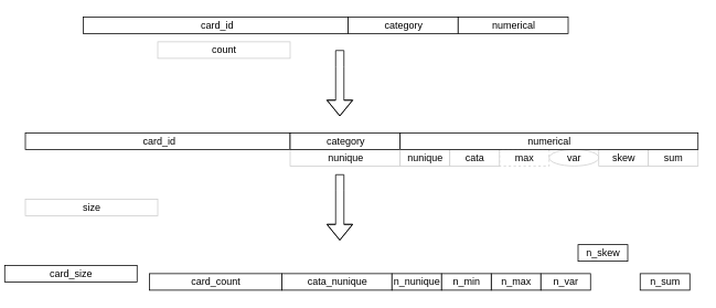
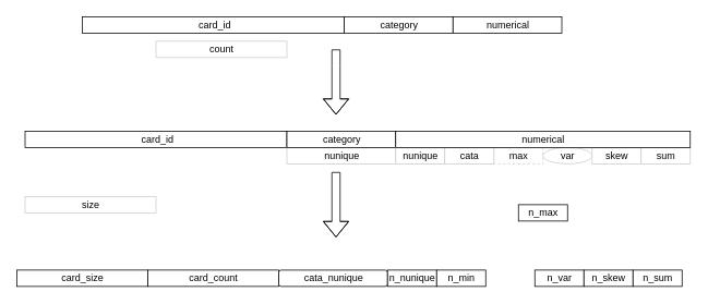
  <mxCell id="0" style=";html=1;" />
  <mxCell id="1" style=";html=1;" parent="0" />
  <mxCell id="2" value="size" style="strokeWidth=1;fontStyle=0;html=1;strokeColor=#CCCCCC;" vertex="1" parent="1"><mxGeometry x="30" y="240" width="160" height="20" as="geometry" /></mxCell>
  <mxCell id="3" value="count" style="strokeWidth=1;fontStyle=0;html=1;strokeColor=#CCCCCC;" vertex="1" parent="1"><mxGeometry x="190" y="50" width="160" height="20" as="geometry" /></mxCell>
  <mxCell id="4" value="max" style="align=center;strokeColor=#CCCCCC;html=1;dashed=1;" vertex="1" parent="1"><mxGeometry x="603" y="180" width="60" height="20" as="geometry" /></mxCell>
  <mxCell id="5" value="var" style="ellipse;align=center;strokeColor=#CCCCCC;html=1;" vertex="1" parent="1"><mxGeometry x="663" y="180" width="60" height="20" as="geometry" /></mxCell>
  <mxCell id="6" value="skew" style="align=center;strokeColor=#CCCCCC;html=1;" vertex="1" parent="1"><mxGeometry x="723" y="180" width="60" height="20" as="geometry" /></mxCell>
  <mxCell id="7" value="sum" style="align=center;strokeColor=#CCCCCC;html=1;" vertex="1" parent="1"><mxGeometry x="783" y="180" width="60" height="20" as="geometry" /></mxCell>
  <mxCell id="8" value="&amp;nbsp;card_id" style="strokeWidth=1;fontStyle=0;html=1;" parent="1" vertex="1"><mxGeometry x="100" y="20" width="320" height="20" as="geometry" /></mxCell>
  <mxCell id="9" value="category" style="strokeWidth=1;fontStyle=0;html=1;" parent="1" vertex="1"><mxGeometry x="420" y="20" width="133" height="20" as="geometry" /></mxCell>
  <mxCell id="10" value="numerical" style="strokeWidth=1;fontStyle=0;html=1;" vertex="1" parent="1"><mxGeometry x="553" y="20" width="133" height="20" as="geometry" /></mxCell>
  <mxCell id="11" value="&amp;nbsp;card_id" style="strokeWidth=1;fontStyle=0;html=1;" vertex="1" parent="1"><mxGeometry x="30" y="160" width="320" height="20" as="geometry" /></mxCell>
  <mxCell id="12" value="nunique" style="align=center;strokeColor=#CCCCCC;html=1;" vertex="1" parent="1"><mxGeometry x="350" y="180" width="133" height="20" as="geometry" /></mxCell>
  <mxCell id="13" value="category" style="strokeWidth=1;fontStyle=0;html=1;" vertex="1" parent="1"><mxGeometry x="350" y="160" width="133" height="20" as="geometry" /></mxCell>
  <mxCell id="14" value="nunique" style="align=center;strokeColor=#CCCCCC;html=1;" vertex="1" parent="1"><mxGeometry x="483" y="180" width="60" height="20" as="geometry" /></mxCell>
  <mxCell id="15" value="cata" style="align=center;strokeColor=#CCCCCC;html=1;" vertex="1" parent="1"><mxGeometry x="543" y="180" width="60" height="20" as="geometry" /></mxCell>
  <mxCell id="16" value="numerical" style="strokeWidth=1;fontStyle=0;html=1;" vertex="1" parent="1"><mxGeometry x="483" y="160" width="360" height="20" as="geometry" /></mxCell>
  <mxCell id="17" value="" style="shape=flexArrow;endArrow=classic;html=1;rounded=0;" edge="1" parent="1"><mxGeometry width="50" height="50" relative="1" as="geometry"><mxPoint x="410" y="60" as="sourcePoint" /><mxPoint x="410" y="140" as="targetPoint" /><Array as="points"><mxPoint x="410" y="80" /></Array></mxGeometry></mxCell>
  <mxCell id="18" value="" style="shape=flexArrow;endArrow=classic;html=1;rounded=0;" edge="1" parent="1"><mxGeometry width="50" height="50" relative="1" as="geometry"><mxPoint x="410" y="210" as="sourcePoint" /><mxPoint x="410" y="290" as="targetPoint" /><Array as="points"><mxPoint x="410" y="230" /></Array></mxGeometry></mxCell>
- <mxCell id="19" value="card_size" style="strokeWidth=1;fontStyle=0;html=1;strokeColor=#000000;" vertex="1" parent="1"><mxGeometry x="5" y="320" width="160" height="20" as="geometry" /></mxCell>
+ <mxCell id="19" value="card_size" style="strokeWidth=1;fontStyle=0;html=1;strokeColor=#000000;" vertex="1" parent="1"><mxGeometry x="20" y="330" width="160" height="20" as="geometry" /></mxCell>
  <mxCell id="20" value="card_count" style="strokeWidth=1;fontStyle=0;html=1;strokeColor=#000000;" vertex="1" parent="1"><mxGeometry x="180" y="330" width="160" height="20" as="geometry" /></mxCell>
- <mxCell id="21" value="n_max" style="align=center;strokeColor=#000000;html=1;" vertex="1" parent="1"><mxGeometry x="593" y="330" width="60" height="20" as="geometry" /></mxCell>
+ <mxCell id="21" value="n_max" style="align=center;strokeColor=#000000;html=1;" vertex="1" parent="1"><mxGeometry x="633" y="250" width="60" height="20" as="geometry" /></mxCell>
  <mxCell id="22" value="n_var" style="align=center;strokeColor=#000000;html=1;" vertex="1" parent="1"><mxGeometry x="653" y="330" width="60" height="20" as="geometry" /></mxCell>
- <mxCell id="23" value="n_skew" style="align=center;strokeColor=#000000;html=1;" vertex="1" parent="1"><mxGeometry x="698" y="295" width="60" height="20" as="geometry" /></mxCell>
+ <mxCell id="23" value="n_skew" style="align=center;strokeColor=#000000;html=1;" vertex="1" parent="1"><mxGeometry x="713" y="330" width="60" height="20" as="geometry" /></mxCell>
  <mxCell id="24" value="n_sum" style="align=center;strokeColor=#000000;html=1;" vertex="1" parent="1"><mxGeometry x="773" y="330" width="60" height="20" as="geometry" /></mxCell>
- <mxCell id="25" value="cata_nunique" style="align=center;strokeColor=#000000;html=1;" vertex="1" parent="1"><mxGeometry x="340" y="330" width="133" height="20" as="geometry" /></mxCell>
+ <mxCell id="25" value="cata_nunique" style="align=center;strokeColor=#000000;html=1;rounded=1;" vertex="1" parent="1"><mxGeometry x="340" y="330" width="133" height="20" as="geometry" /></mxCell>
  <mxCell id="26" value="n_nunique" style="align=center;strokeColor=#000000;html=1;" vertex="1" parent="1"><mxGeometry x="473" y="330" width="60" height="20" as="geometry" /></mxCell>
  <mxCell id="27" value="n_min" style="align=center;strokeColor=#000000;html=1;" vertex="1" parent="1"><mxGeometry x="533" y="330" width="60" height="20" as="geometry" /></mxCell>
